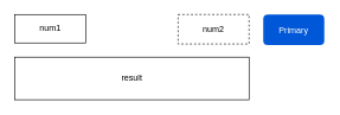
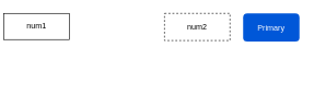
  <mxCell id="0" />
  <mxCell id="1" parent="0" />
- <mxCell id="2" value="num1" style="rounded=0;whiteSpace=wrap;html=1;" parent="1" vertex="1"><mxGeometry x="20" y="20" width="100" height="40" as="geometry" /></mxCell>
- <mxCell id="3" value="result" style="rounded=0;whiteSpace=wrap;html=1;" parent="1" vertex="1"><mxGeometry x="20" y="80" width="330" height="60" as="geometry" /></mxCell>
+ <mxCell id="2" value="num1" style="rounded=0;whiteSpace=wrap;html=1;" parent="1" vertex="1"><mxGeometry x="5" y="20" width="100" height="40" as="geometry" /></mxCell>
  <mxCell id="4" value="num2" style="rounded=0;whiteSpace=wrap;html=1;dashed=1;" parent="1" vertex="1"><mxGeometry x="250" y="20" width="100" height="41.5" as="geometry" /></mxCell>
  <mxCell id="5" value="Primary" style="rounded=1;fillColor=#0057D8;strokeColor=none;html=1;whiteSpace=wrap;fontColor=#ffffff;align=center;verticalAlign=middle;fontStyle=0;fontSize=12;sketch=0;" parent="1" vertex="1"><mxGeometry x="370" y="20" width="86" height="43" as="geometry" /></mxCell>
